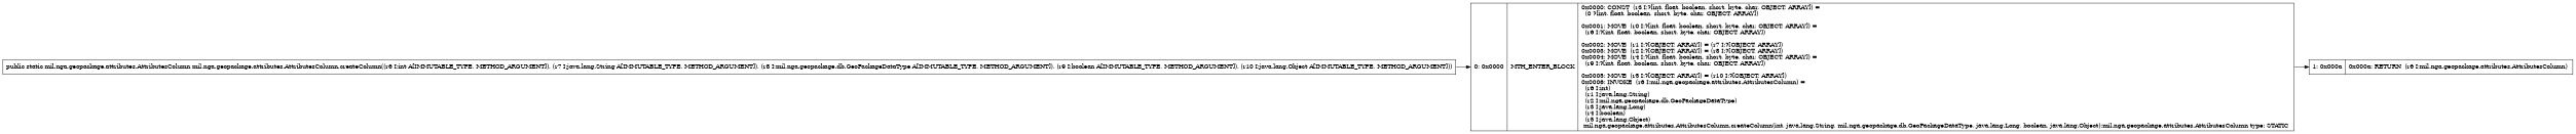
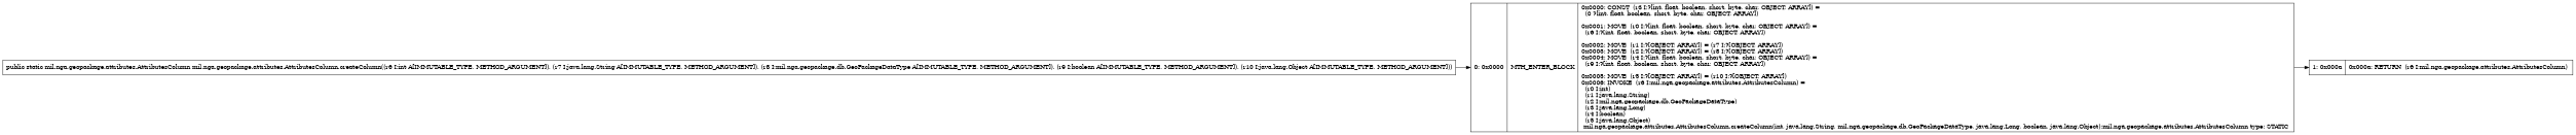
  digraph {
    rankdir=LR
    node [shape=record]
-   n1 [label="{0\:\ 0x0000|MTH_ENTER_BLOCK\l|0x0000: CONST  (r3 I:?[int, float, boolean, short, byte, char, OBJECT, ARRAY]) = \l  (0 ?[int, float, boolean, short, byte, char, OBJECT, ARRAY])\l \l0x0001: MOVE  (r0 I:?[int, float, boolean, short, byte, char, OBJECT, ARRAY]) = \l  (r6 I:?[int, float, boolean, short, byte, char, OBJECT, ARRAY])\l \l0x0002: MOVE  (r1 I:?[OBJECT, ARRAY]) = (r7 I:?[OBJECT, ARRAY]) \l0x0003: MOVE  (r2 I:?[OBJECT, ARRAY]) = (r8 I:?[OBJECT, ARRAY]) \l0x0004: MOVE  (r4 I:?[int, float, boolean, short, byte, char, OBJECT, ARRAY]) = \l  (r9 I:?[int, float, boolean, short, byte, char, OBJECT, ARRAY])\l \l0x0005: MOVE  (r5 I:?[OBJECT, ARRAY]) = (r10 I:?[OBJECT, ARRAY]) \l0x0006: INVOKE  (r6 I:mil.nga.geopackage.attributes.AttributesColumn) = \l  (r6 I:int)\l  (r1 I:java.lang.String)\l  (r2 I:mil.nga.geopackage.db.GeoPackageDataType)\l  (r3 I:java.lang.Long)\l  (r4 I:boolean)\l  (r5 I:java.lang.Object)\l mil.nga.geopackage.attributes.AttributesColumn.createColumn(int, java.lang.String, mil.nga.geopackage.db.GeoPackageDataType, java.lang.Long, boolean, java.lang.Object):mil.nga.geopackage.attributes.AttributesColumn type: STATIC \l}"]
+   n1 [label="{0\:\ 0x0000|MTH_ENTER_BLOCK\l|0x0000: CONST  (r3 I:?[int, float, boolean, short, byte, char, OBJECT, ARRAY]) = \l  (0 ?[int, float, boolean, short, byte, char, OBJECT, ARRAY])\l \l0x0001: MOVE  (r0 I:?[int, float, boolean, short, byte, char, OBJECT, ARRAY]) = \l  (r6 I:?[int, float, boolean, short, byte, char, OBJECT, ARRAY])\l \l0x0002: MOVE  (r1 I:?[OBJECT, ARRAY]) = (r7 I:?[OBJECT, ARRAY]) \l0x0003: MOVE  (r2 I:?[OBJECT, ARRAY]) = (r8 I:?[OBJECT, ARRAY]) \l0x0004: MOVE  (r4 I:?[int, float, boolean, short, byte, char, OBJECT, ARRAY]) = \l  (r9 I:?[int, float, boolean, short, byte, char, OBJECT, ARRAY])\l \l0x0005: MOVE  (r5 I:?[OBJECT, ARRAY]) = (r10 I:?[OBJECT, ARRAY]) \l0x0006: INVOKE  (r6 I:mil.nga.geopackage.attributes.AttributesColumn) = \l  (r0 I:int)\l  (r1 I:java.lang.String)\l  (r2 I:mil.nga.geopackage.db.GeoPackageDataType)\l  (r3 I:java.lang.Long)\l  (r4 I:boolean)\l  (r5 I:java.lang.Object)\l mil.nga.geopackage.attributes.AttributesColumn.createColumn(int, java.lang.String, mil.nga.geopackage.db.GeoPackageDataType, java.lang.Long, boolean, java.lang.Object):mil.nga.geopackage.attributes.AttributesColumn type: STATIC \l}"]
    n2 [label="{1\:\ 0x000a|0x000a: RETURN  (r6 I:mil.nga.geopackage.attributes.AttributesColumn) \l}"]
    n3 [label="{public static mil.nga.geopackage.attributes.AttributesColumn mil.nga.geopackage.attributes.AttributesColumn.createColumn((r6 I:int A[IMMUTABLE_TYPE, METHOD_ARGUMENT]), (r7 I:java.lang.String A[IMMUTABLE_TYPE, METHOD_ARGUMENT]), (r8 I:mil.nga.geopackage.db.GeoPackageDataType A[IMMUTABLE_TYPE, METHOD_ARGUMENT]), (r9 I:boolean A[IMMUTABLE_TYPE, METHOD_ARGUMENT]), (r10 I:java.lang.Object A[IMMUTABLE_TYPE, METHOD_ARGUMENT])) }"]
    n1 -> n2
    n3 -> n1
  }
